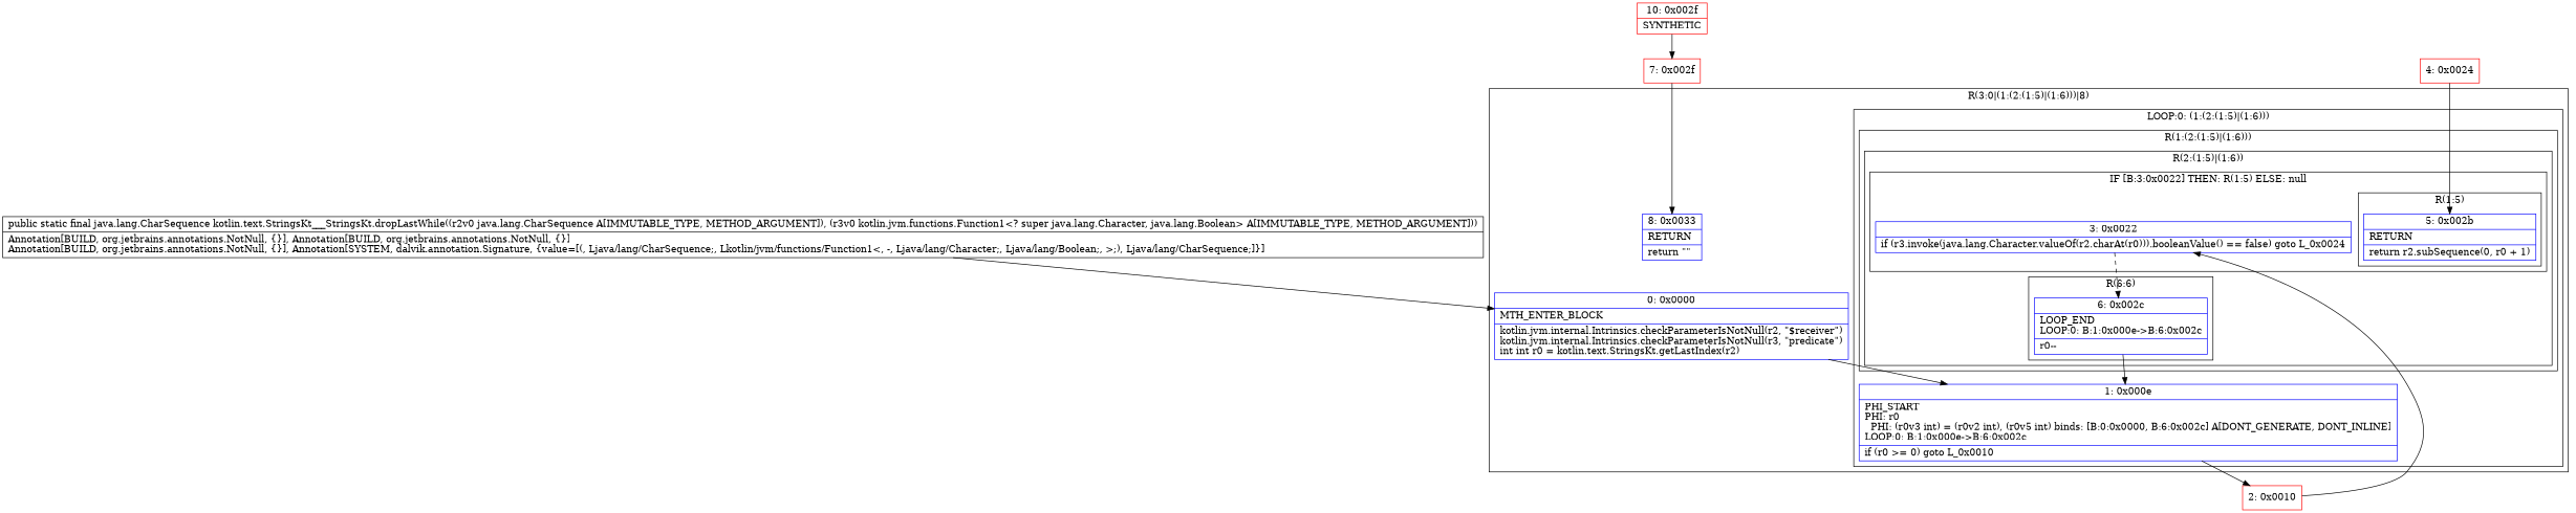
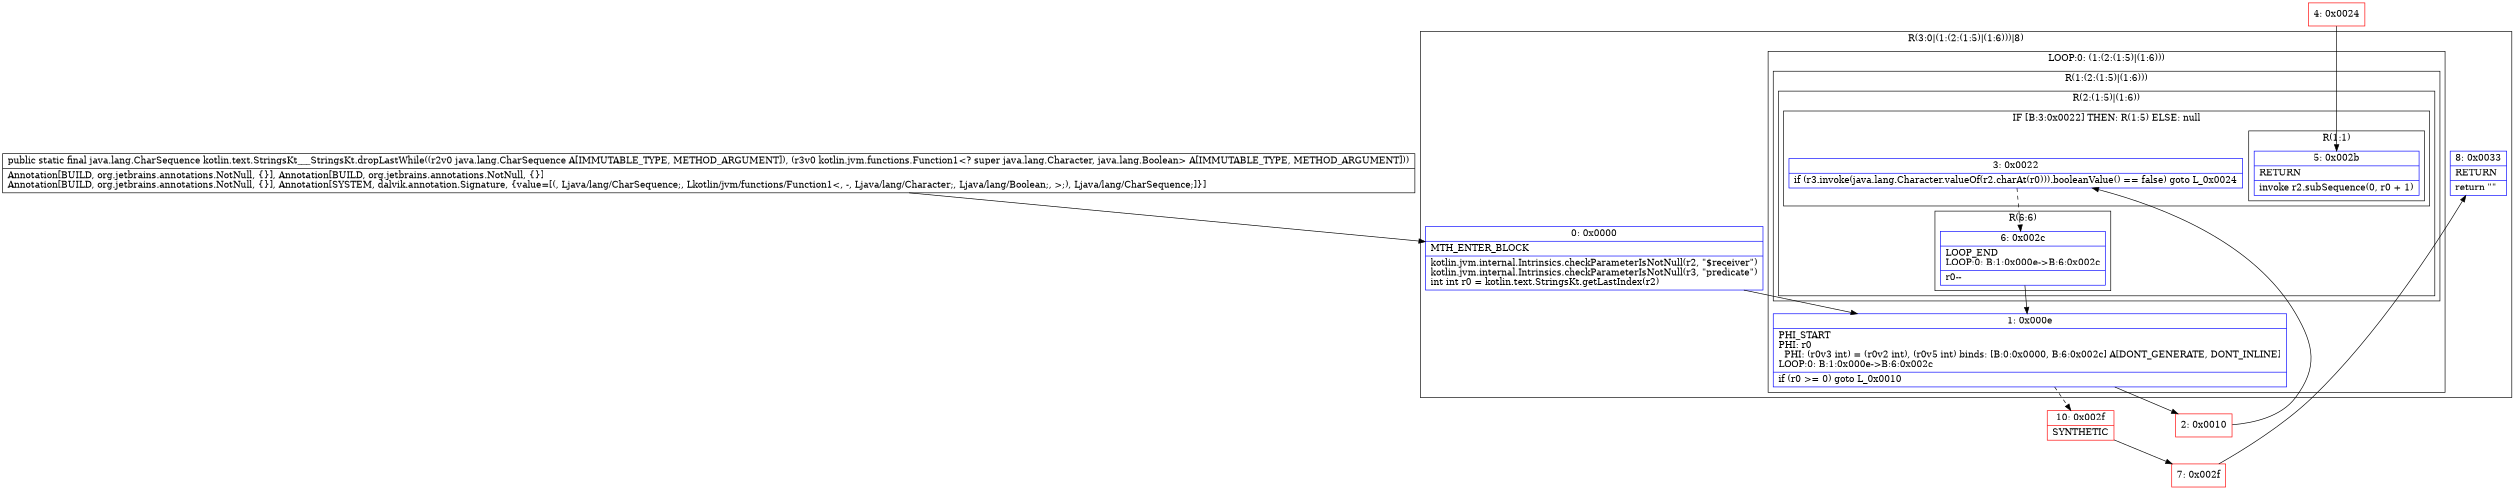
  digraph {
    node [color=blue shape=record]
-   n1 [label="{5\:\ 0x002b|RETURN\l|return r2.subSequence(0, r0 + 1)\l}"]
+   n1 [label="{5\:\ 0x002b|RETURN\l|invoke r2.subSequence(0, r0 + 1)\l}"]
    n2 [label="{3\:\ 0x0022|if (r3.invoke(java.lang.Character.valueOf(r2.charAt(r0))).booleanValue() == false) goto L_0x0024\l}"]
    n3 [label="{6\:\ 0x002c|LOOP_END\lLOOP:0: B:1:0x000e\-\>B:6:0x002c\l|r0\-\-\l}"]
    n4 [label="{1\:\ 0x000e|PHI_START\lPHI: r0 \l  PHI: (r0v3 int) = (r0v2 int), (r0v5 int) binds: [B:0:0x0000, B:6:0x002c] A[DONT_GENERATE, DONT_INLINE]\lLOOP:0: B:1:0x000e\-\>B:6:0x002c\l|if (r0 \>= 0) goto L_0x0010\l}"]
    n5 [label="{0\:\ 0x0000|MTH_ENTER_BLOCK\l|kotlin.jvm.internal.Intrinsics.checkParameterIsNotNull(r2, \"$receiver\")\lkotlin.jvm.internal.Intrinsics.checkParameterIsNotNull(r3, \"predicate\")\lint int r0 = kotlin.text.StringsKt.getLastIndex(r2)\l}"]
    n6 [label="{8\:\ 0x0033|RETURN\l|return \"\"\l}"]
    n7 [color=red label="{2\:\ 0x0010}"]
    n8 [color=red label="{10\:\ 0x002f|SYNTHETIC\l}"]
    n9 [color=red label="{7\:\ 0x002f}"]
    n10 [color=red label="{4\:\ 0x0024}"]
    n11 [label="{public static final java.lang.CharSequence kotlin.text.StringsKt___StringsKt.dropLastWhile((r2v0 java.lang.CharSequence A[IMMUTABLE_TYPE, METHOD_ARGUMENT]), (r3v0 kotlin.jvm.functions.Function1\<? super java.lang.Character, java.lang.Boolean\> A[IMMUTABLE_TYPE, METHOD_ARGUMENT]))  | Annotation[BUILD, org.jetbrains.annotations.NotNull, \{\}], Annotation[BUILD, org.jetbrains.annotations.NotNull, \{\}]\lAnnotation[BUILD, org.jetbrains.annotations.NotNull, \{\}], Annotation[SYSTEM, dalvik.annotation.Signature, \{value=[(, Ljava\/lang\/CharSequence;, Lkotlin\/jvm\/functions\/Function1\<, \-, Ljava\/lang\/Character;, Ljava\/lang\/Boolean;, \>;), Ljava\/lang\/CharSequence;]\}]\l}" color=""]
    subgraph cluster_1 {
      label="R(3:0|(1:(2:(1:5)|(1:6)))|8)"
      n5
      n6
      subgraph cluster_2 {
        label="LOOP:0: (1:(2:(1:5)|(1:6)))"
        n4
        subgraph cluster_3 {
          label="R(1:(2:(1:5)|(1:6)))"
          subgraph cluster_4 {
            label="R(2:(1:5)|(1:6))"
            subgraph cluster_5 {
              label="IF [B:3:0x0022] THEN: R(1:5) ELSE: null"
              n2
              subgraph cluster_6 {
-               label="R(1:5)"
+               label="R(1:1)"
                n1
              }
            }
            subgraph cluster_7 {
              label="R(6:6)"
              n3
            }
          }
        }
      }
    }
    n2 -> n3 [style=dashed]
    n3 -> n4
    n4 -> n7
+   n4 -> n8 [style=dashed]
    n5 -> n4
    n7 -> n2
    n8 -> n9
    n9 -> n6
    n10 -> n1
    n11 -> n5
  }
